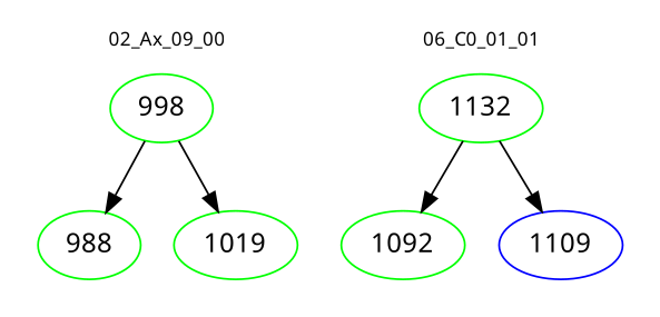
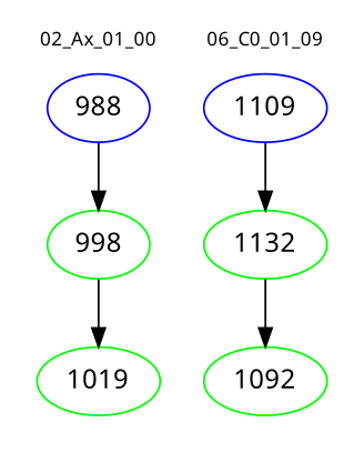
  digraph {
    fontname="Noto Sans"
    node [color=green fontname="Noto Sans"]
    edge [color=black fontname="Noto Sans"]
    n1 [label=998]
-   n2 [label=988]
+   n2 [color=blue label=988]
    n3 [label=1019]
    n4 [label=1132]
    n5 [label=1092]
    n6 [color=blue label=1109]
    subgraph cluster_1 {
      color=white
      fontsize=10
-     label="02_Ax_09_00"
+     label="02_Ax_01_00"
      n1
      n2
      n3
    }
    subgraph cluster_2 {
      color=white
      fontsize=10
-     label="06_C0_01_01"
+     label="06_C0_01_09"
      n4
      n5
      n6
    }
-   n1 -> n2
+   n2 -> n1
    n1 -> n3
    n4 -> n5
-   n4 -> n6
+   n6 -> n4
  }
